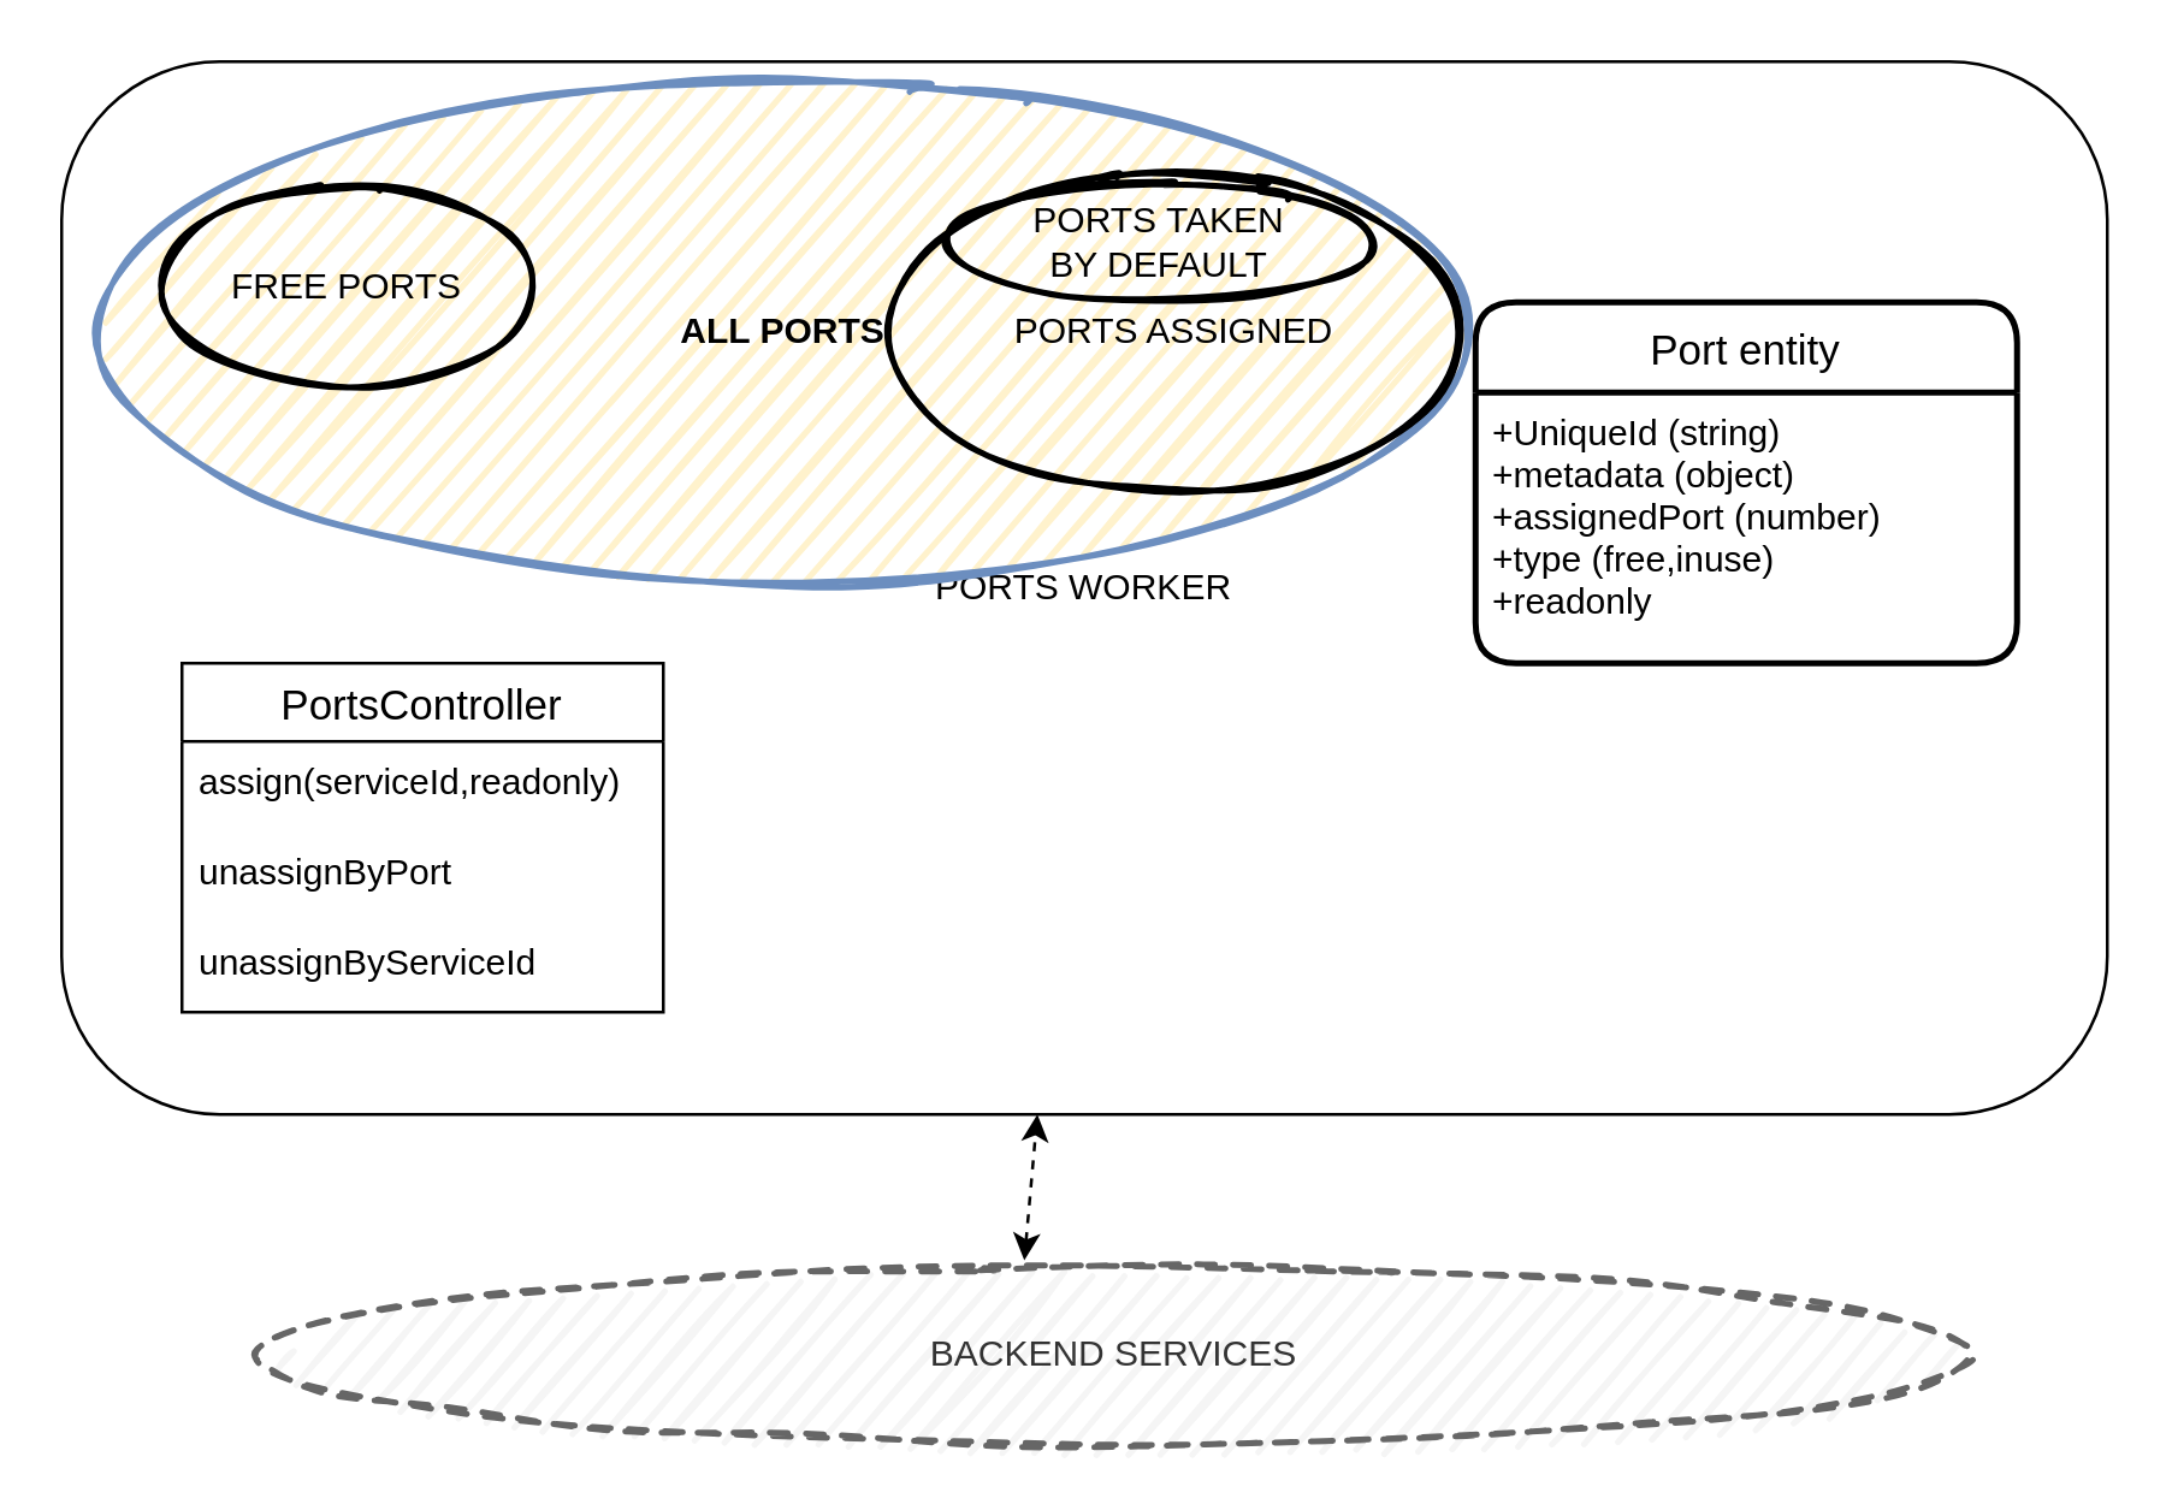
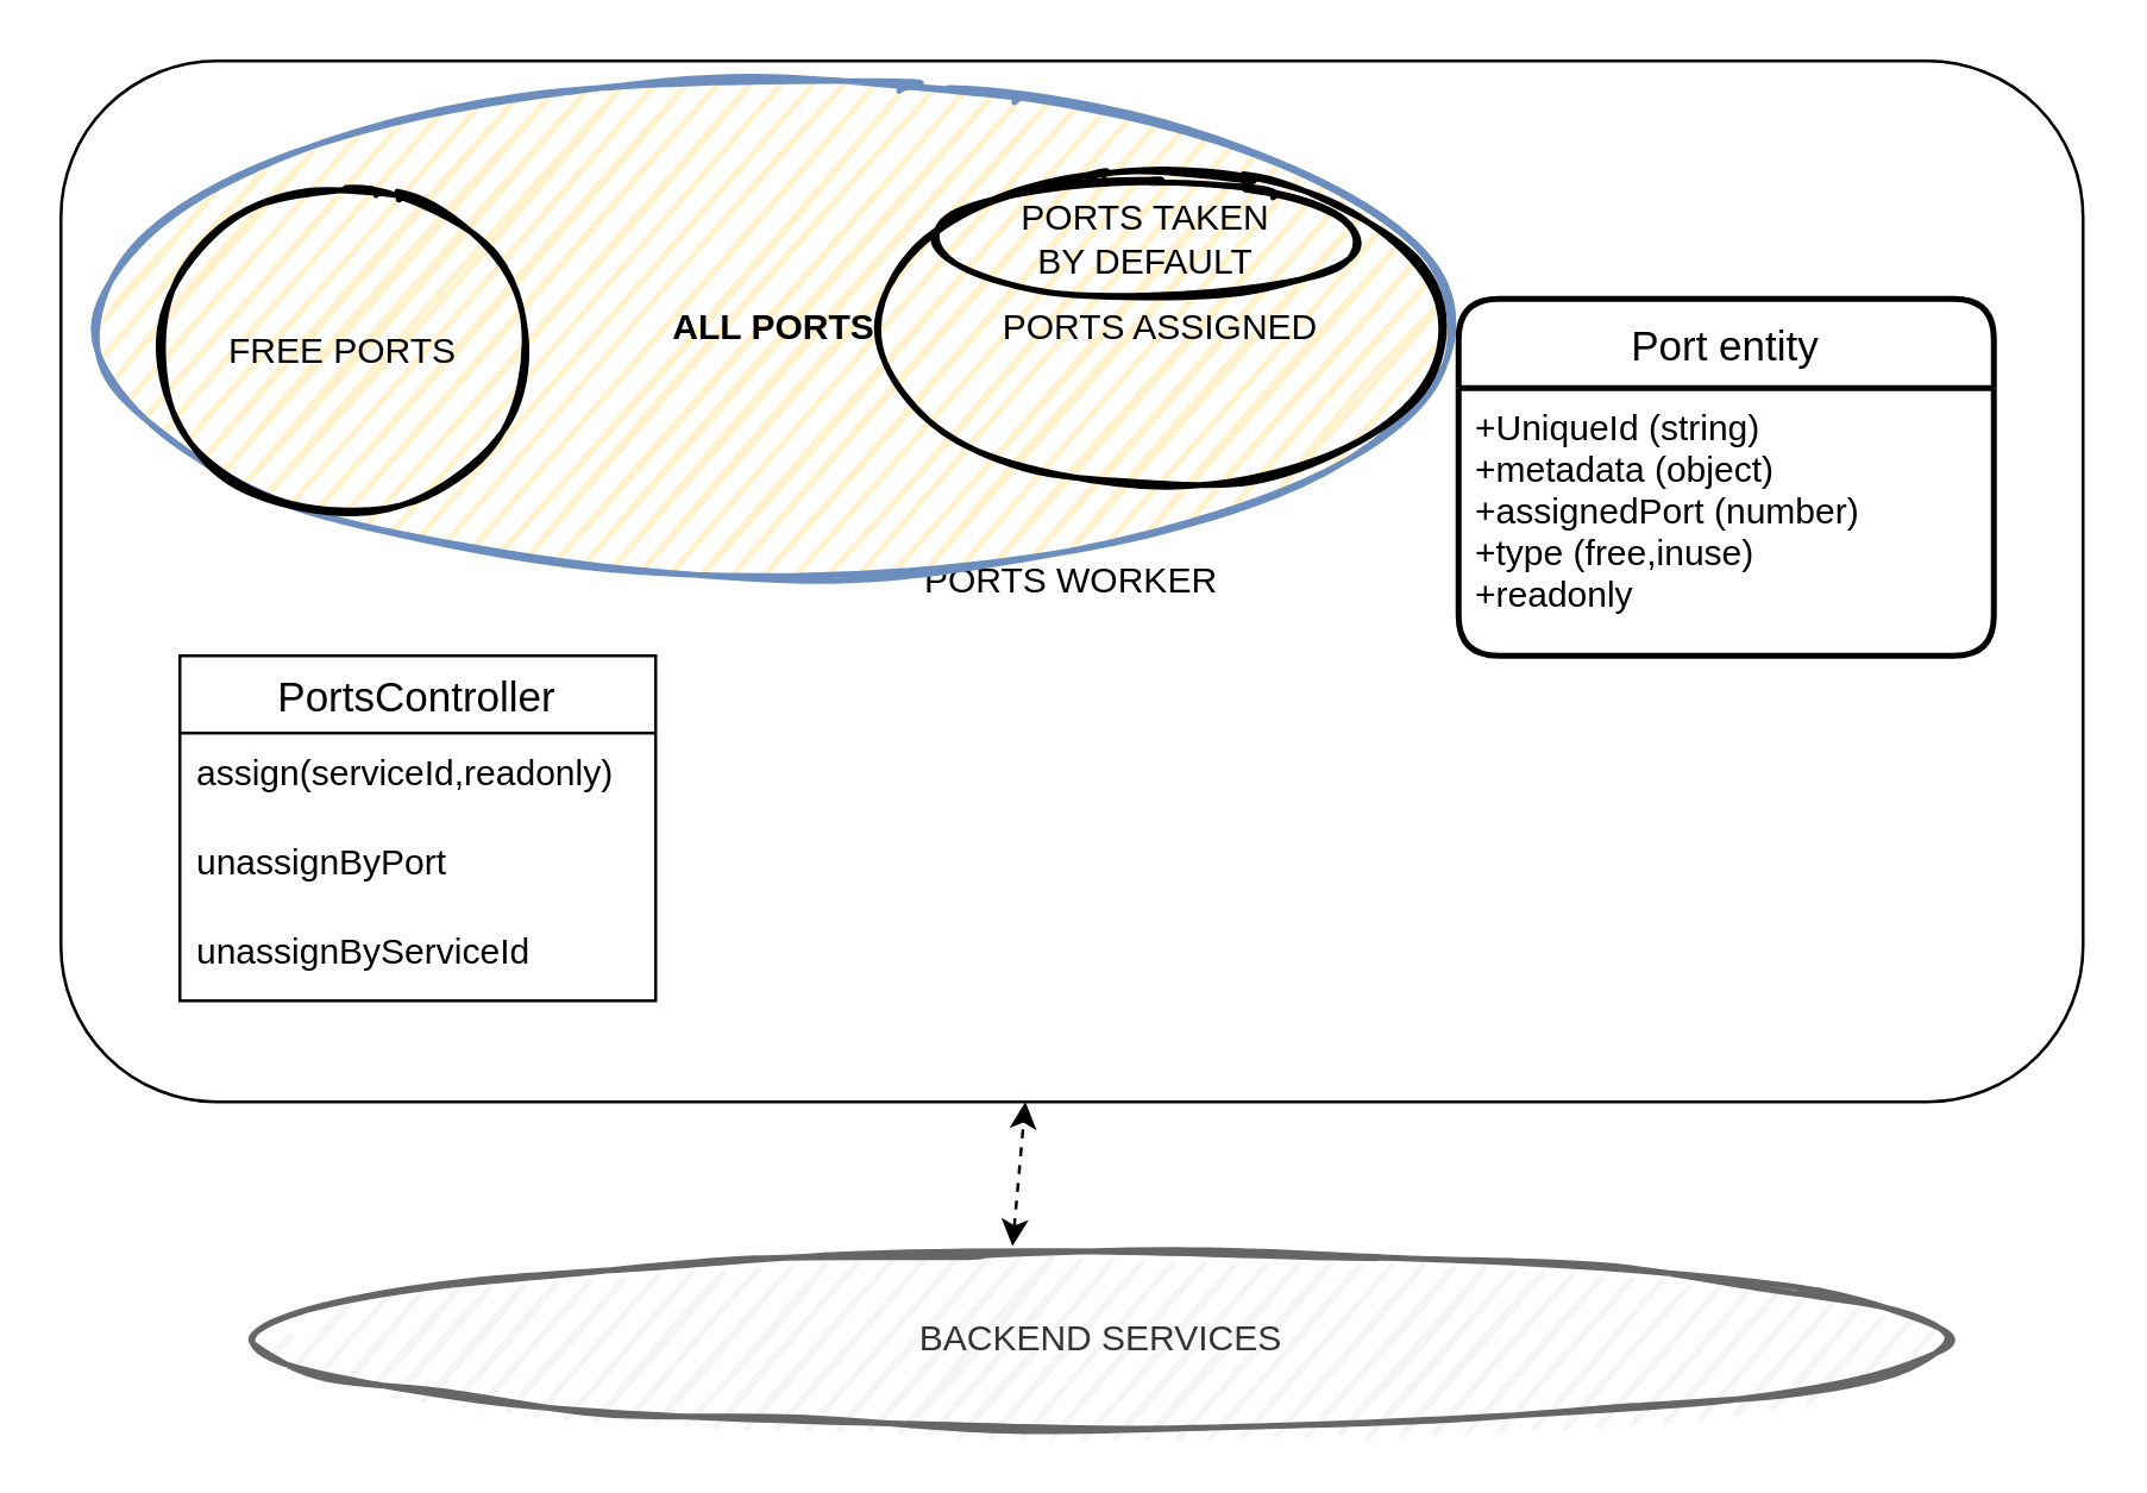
  <mxCell id="0" />
  <mxCell id="1" parent="0" />
  <mxCell id="2" value="PORTS WORKER" style="rounded=1;whiteSpace=wrap;html=1;" vertex="1" parent="1"><mxGeometry y="20" width="680" height="350" as="geometry" x="20" /></mxCell>
  <mxCell id="3" value="&lt;b&gt;ALL PORTS&lt;/b&gt;" style="ellipse;whiteSpace=wrap;html=1;strokeWidth=2;fillWeight=2;hachureGap=8;fillColor=#fff2cc;fillStyle=dots;sketch=1;strokeColor=#6c8ebf;" vertex="1" parent="1"><mxGeometry y="30" width="480" height="160" as="geometry" x="20" /></mxCell>
- <mxCell id="4" value="FREE PORTS" style="ellipse;whiteSpace=wrap;html=1;strokeWidth=2;fillWeight=2;hachureGap=8;fillStyle=dots;sketch=1;fillColor=none;" vertex="1" parent="1"><mxGeometry x="50" y="60" width="130" height="70" as="geometry" /></mxCell>
+ <mxCell id="4" value="FREE PORTS" style="ellipse;whiteSpace=wrap;html=1;strokeWidth=2;fillWeight=2;hachureGap=8;fillStyle=dots;sketch=1;fillColor=none;" vertex="1" parent="1"><mxGeometry x="50" y="60" width="130" height="115" as="geometry" /></mxCell>
  <mxCell id="5" value="PORTS ASSIGNED" style="ellipse;whiteSpace=wrap;html=1;strokeWidth=2;fillWeight=2;hachureGap=8;fillColor=none;fillStyle=dots;sketch=1;" vertex="1" parent="1"><mxGeometry x="290" y="55" width="200" height="110" as="geometry" /></mxCell>
  <mxCell id="6" value="PORTS TAKEN&lt;br&gt;BY DEFAULT" style="ellipse;whiteSpace=wrap;html=1;strokeWidth=2;fillWeight=2;hachureGap=8;fillColor=none;fillStyle=dots;sketch=1;" vertex="1" parent="1"><mxGeometry x="310" y="60" width="150" height="40" as="geometry" /></mxCell>
- <mxCell id="7" value="BACKEND SERVICES" style="ellipse;whiteSpace=wrap;html=1;strokeWidth=2;fillWeight=2;hachureGap=8;fillColor=#f5f5f5;fillStyle=dots;sketch=1;fontColor=#333333;strokeColor=#666666;dashed=1;" vertex="1" parent="1"><mxGeometry x="70" y="420" width="600" height="60" as="geometry" /></mxCell>
+ <mxCell id="7" value="BACKEND SERVICES" style="ellipse;whiteSpace=wrap;html=1;strokeWidth=2;fillWeight=2;hachureGap=8;fillColor=#f5f5f5;fillStyle=dots;sketch=1;fontColor=#333333;strokeColor=#666666;" vertex="1" parent="1"><mxGeometry x="70" y="420" width="600" height="60" as="geometry" /></mxCell>
  <mxCell id="8" value="Port entity" style="swimlane;childLayout=stackLayout;horizontal=1;startSize=30;horizontalStack=0;rounded=1;fontSize=14;fontStyle=0;strokeWidth=2;resizeParent=0;resizeLast=1;shadow=0;dashed=0;align=center;" vertex="1" parent="1"><mxGeometry x="490" y="100" width="180" height="120" as="geometry" /></mxCell>
  <mxCell id="9" value="+UniqueId (string)&#10;+metadata (object)&#10;+assignedPort (number)&#10;+type (free,inuse)&#10;+readonly" style="align=left;strokeColor=none;fillColor=none;spacingLeft=4;fontSize=12;verticalAlign=top;resizable=0;rotatable=0;part=1;" vertex="1" parent="8"><mxGeometry y="30" width="180" height="90" as="geometry" /></mxCell>
  <mxCell id="10" value="PortsController" style="swimlane;fontStyle=0;childLayout=stackLayout;horizontal=1;startSize=26;horizontalStack=0;resizeParent=1;resizeParentMax=0;resizeLast=0;collapsible=1;marginBottom=0;align=center;fontSize=14;" vertex="1" parent="1"><mxGeometry x="60" y="220" width="160" height="116" as="geometry" /></mxCell>
  <mxCell id="11" value="assign(serviceId,readonly)" style="text;strokeColor=none;fillColor=none;spacingLeft=4;spacingRight=4;overflow=hidden;rotatable=0;points=[[0,0.5],[1,0.5]];portConstraint=eastwest;fontSize=12;" vertex="1" parent="10"><mxGeometry y="26" width="160" height="30" as="geometry" /></mxCell>
  <mxCell id="12" value="unassignByPort&#10;" style="text;strokeColor=none;fillColor=none;spacingLeft=4;spacingRight=4;overflow=hidden;rotatable=0;points=[[0,0.5],[1,0.5]];portConstraint=eastwest;fontSize=12;" vertex="1" parent="10"><mxGeometry y="56" width="160" height="30" as="geometry" /></mxCell>
  <mxCell id="13" value="unassignByServiceId" style="text;strokeColor=none;fillColor=none;spacingLeft=4;spacingRight=4;overflow=hidden;rotatable=0;points=[[0,0.5],[1,0.5]];portConstraint=eastwest;fontSize=12;" vertex="1" parent="10"><mxGeometry y="86" width="160" height="30" as="geometry" /></mxCell>
  <mxCell id="14" value="" style="endArrow=classic;startArrow=classic;html=1;exitX=0.45;exitY=-0.025;exitDx=0;exitDy=0;exitPerimeter=0;dashed=1;" edge="1" parent="1" source="7" target="2"><mxGeometry width="50" height="50" relative="1" as="geometry"><mxPoint x="160" y="370" as="sourcePoint" /><mxPoint x="210" y="320" as="targetPoint" /></mxGeometry></mxCell>
